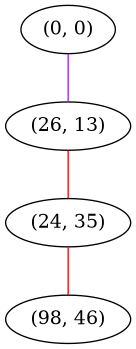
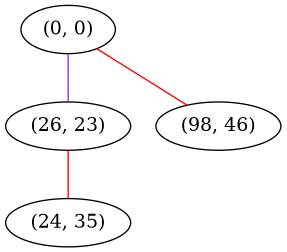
  graph {
    edge [color=red weight=1]
    "(0, 0)"
-   "(26, 23)" [label="(26, 13)"]
+   "(26, 23)"
    "(24, 35)"
    "(98, 46)"
    "(0, 0)" -- "(26, 23)" [color=purple weight=4]
    "(26, 23)" -- "(24, 35)"
-   "(24, 35)" -- "(98, 46)"
+   "(0, 0)" -- "(98, 46)"
  }
